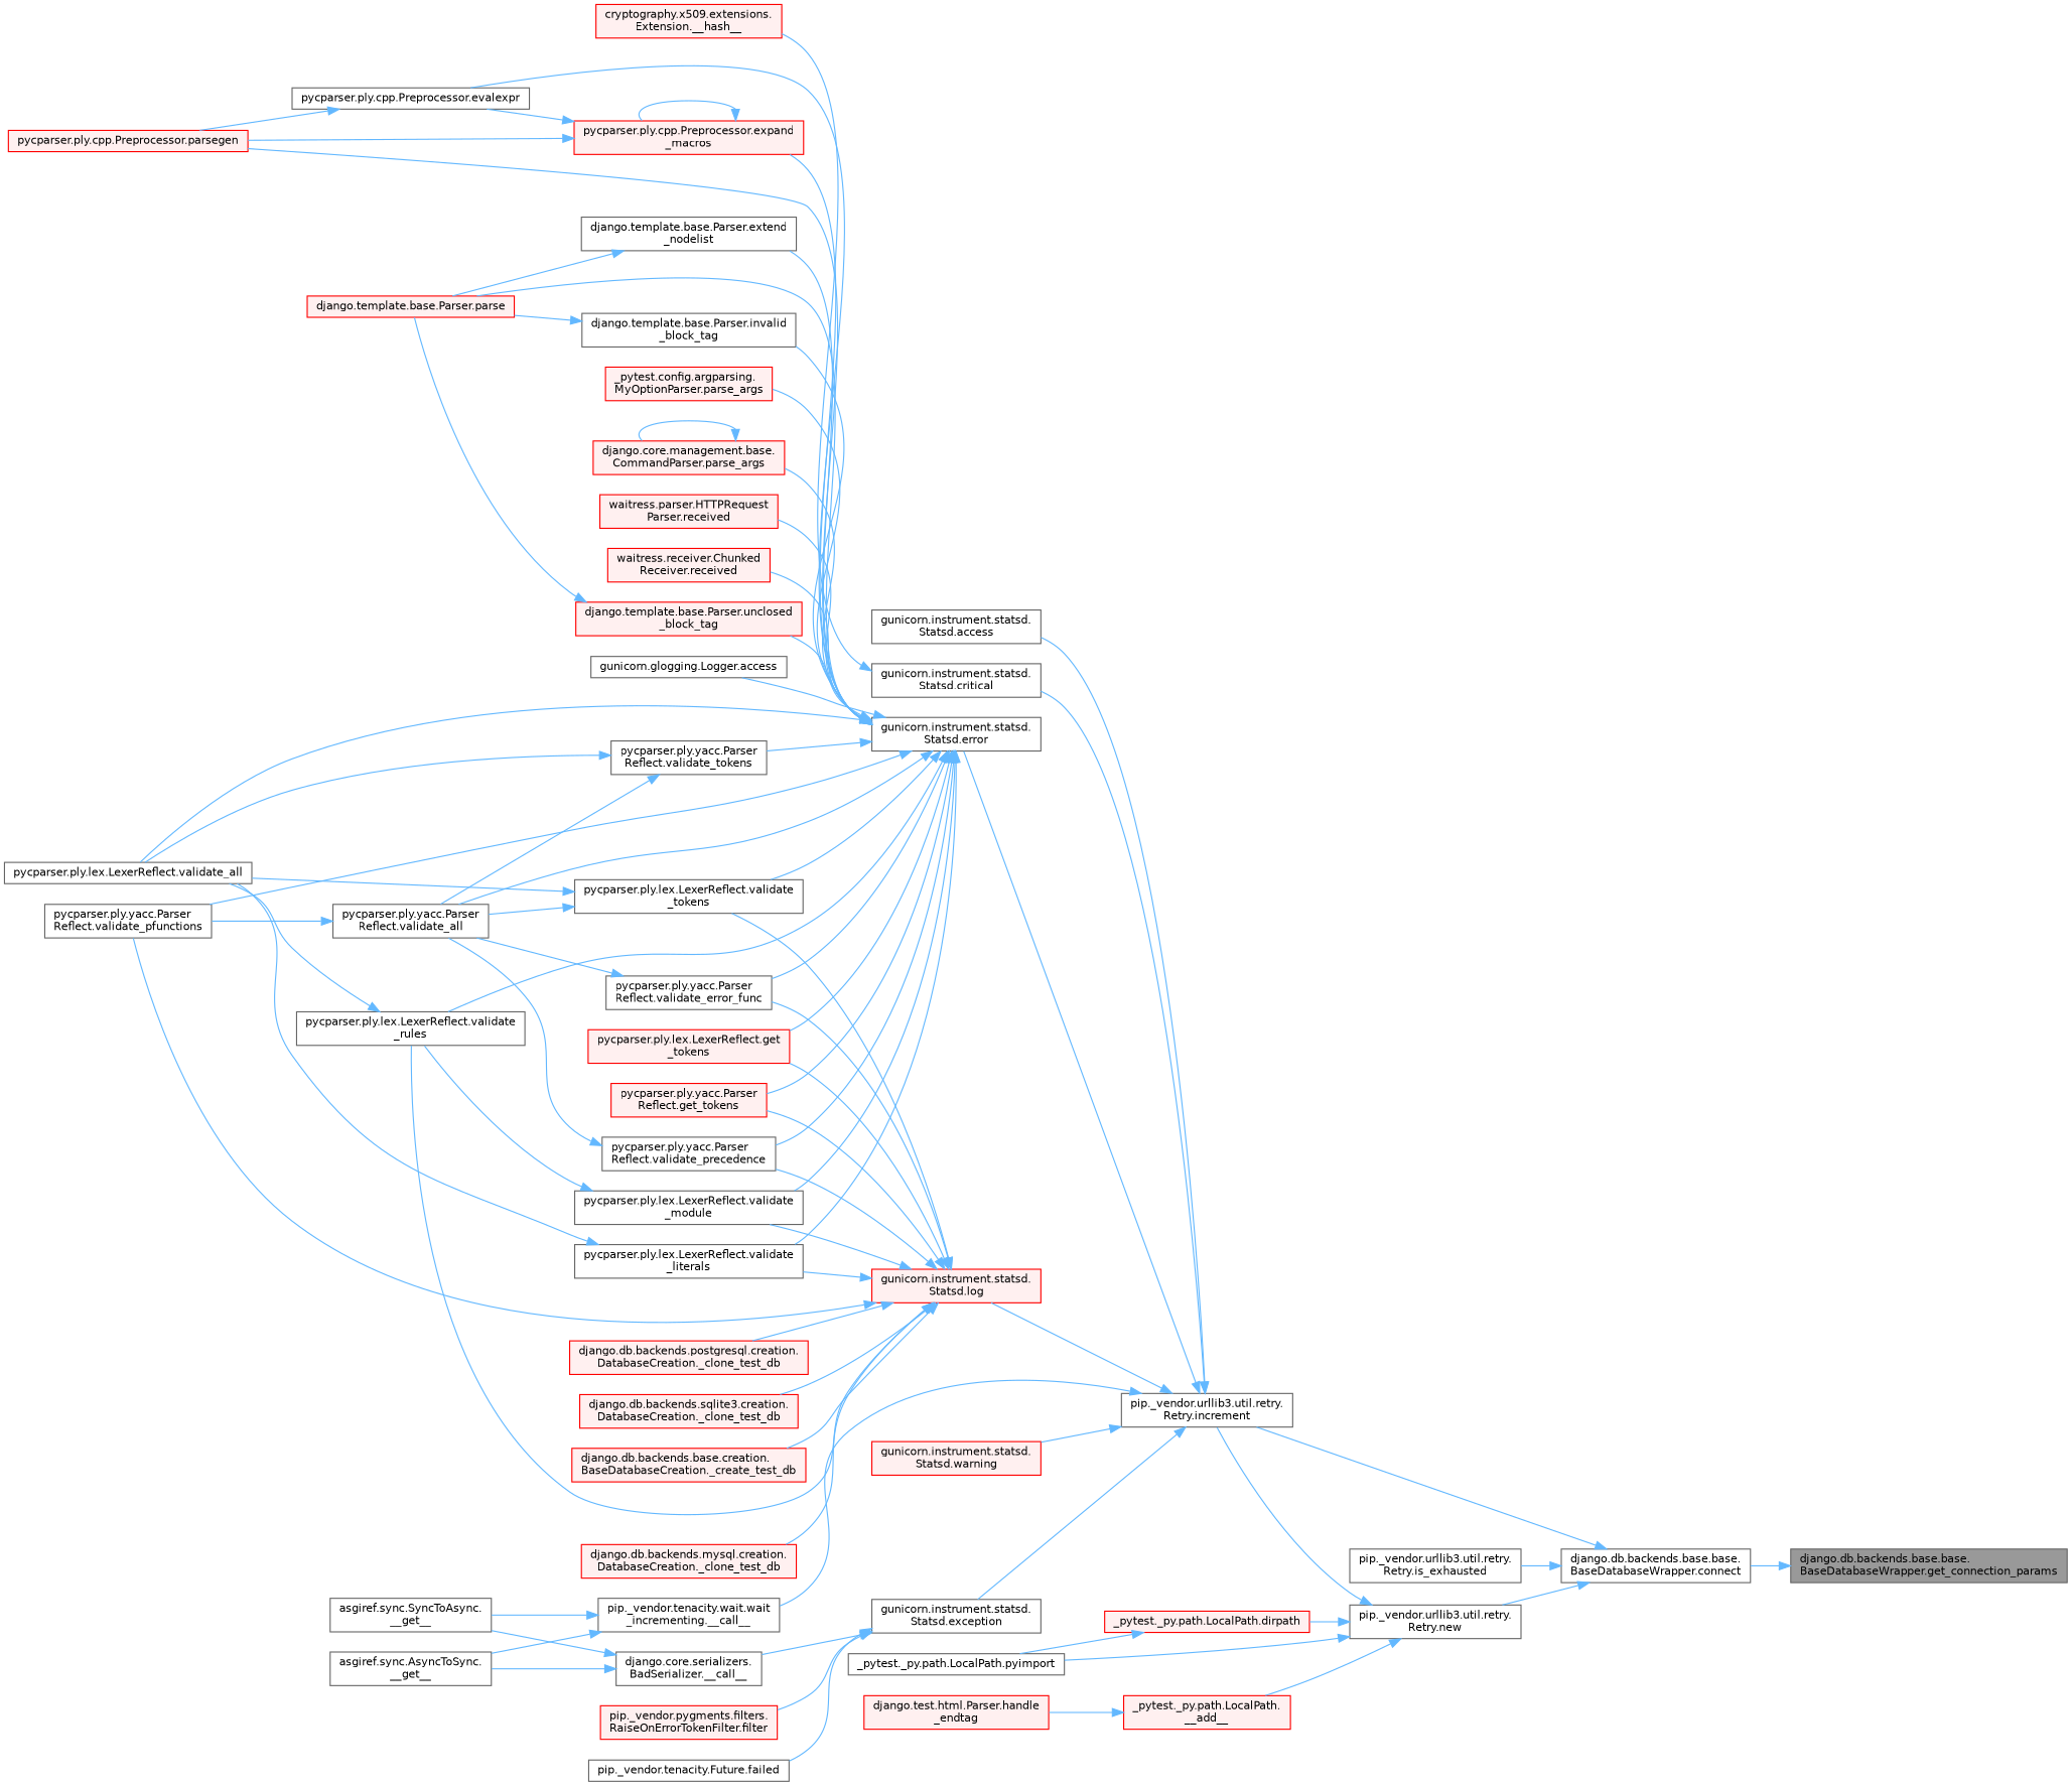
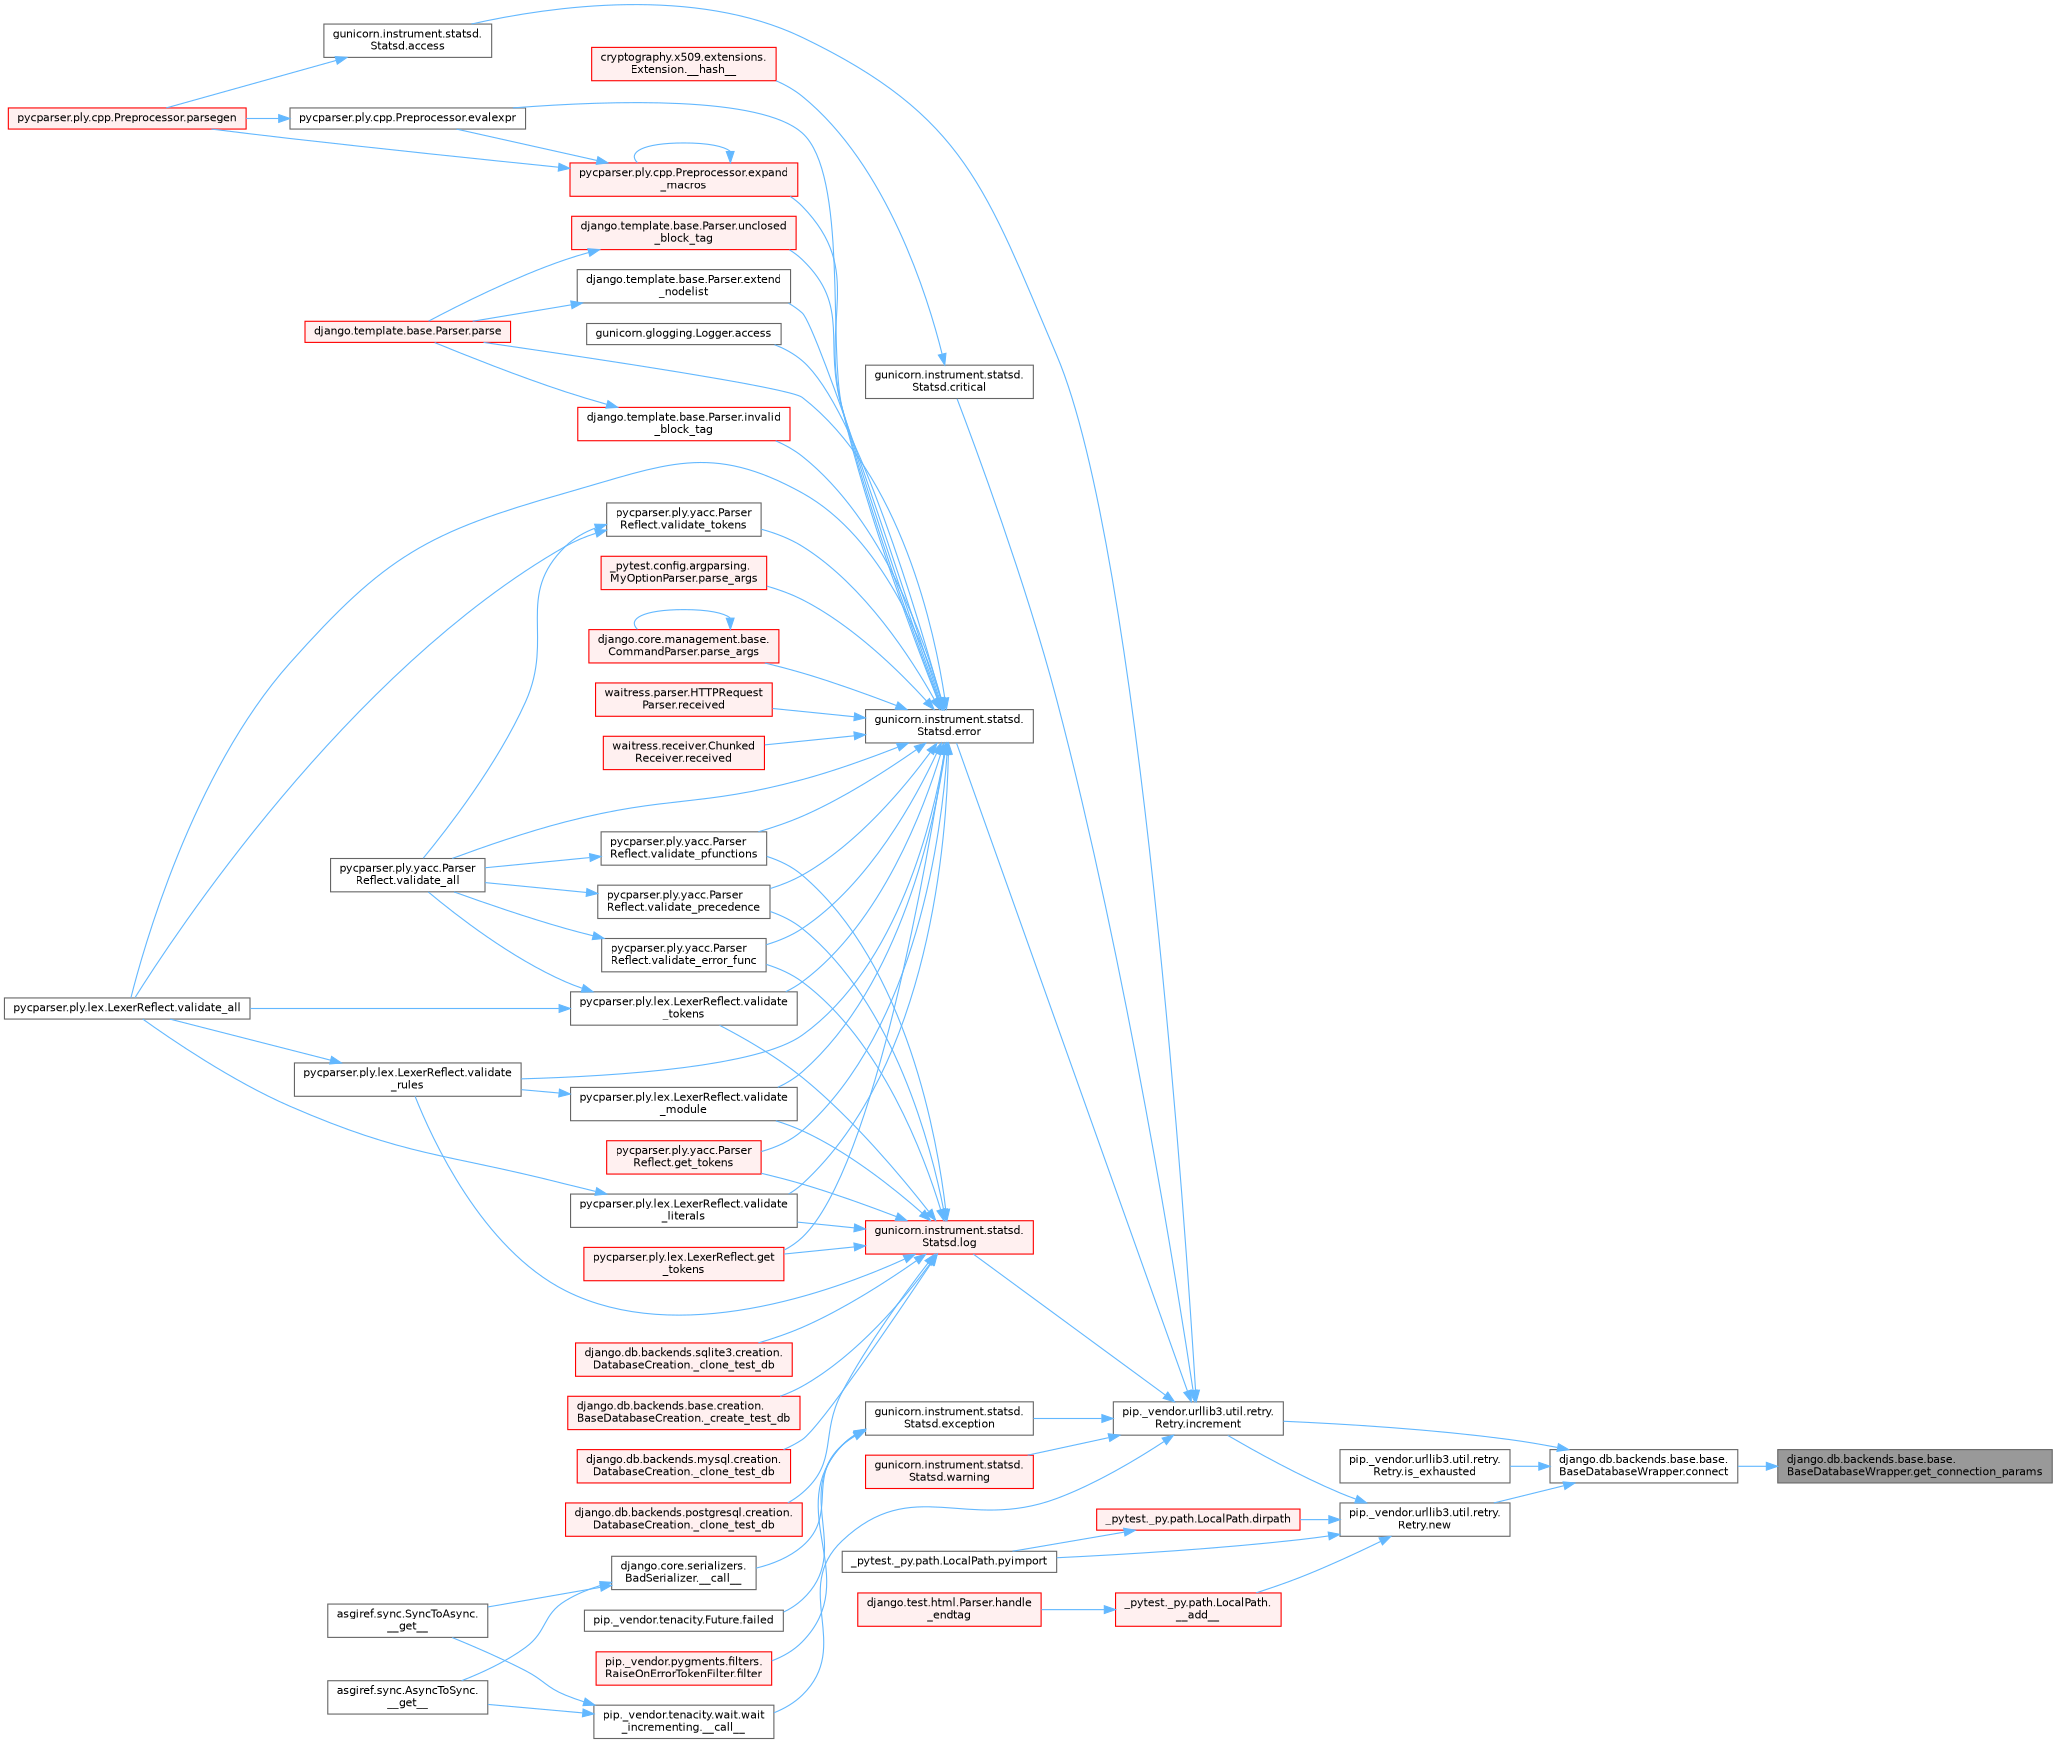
  digraph {
    rankdir=RL
    node [color=grey40 fillcolor=white fontname=Helvetica fontsize=10 shape=box style=filled]
    edge [color=steelblue1 dir=back fontname=Helvetica fontsize=10 labelfontname=Helvetica labelfontsize=10 style=solid]
    n1 [color=gray40 fillcolor=grey60 fontcolor=black height=0.2 label="django.db.backends.base.base.\lBaseDatabaseWrapper.get_connection_params" width=0.4]
    n2 [height=0.2 label="django.db.backends.base.base.\lBaseDatabaseWrapper.connect" width=0.4]
    n3 [height=0.2 label="pip._vendor.urllib3.util.retry.\lRetry.increment" width=0.4]
    n4 [height=0.2 label="pip._vendor.urllib3.util.retry.\lRetry.is_exhausted" width=0.4]
    n5 [height=0.2 label="pip._vendor.urllib3.util.retry.\lRetry.new" width=0.4]
    n6 [height=0.2 label="pip._vendor.tenacity.wait.wait\l_incrementing.__call__" width=0.4]
    n7 [height=0.2 label="gunicorn.instrument.statsd.\lStatsd.access" width=0.4]
    n8 [height=0.2 label="gunicorn.instrument.statsd.\lStatsd.critical" width=0.4]
    n9 [height=0.2 label="gunicorn.instrument.statsd.\lStatsd.error" width=0.4]
    n10 [height=0.2 label="gunicorn.instrument.statsd.\lStatsd.exception" width=0.4]
    n11 [color=red fillcolor="#FFF0F0" height=0.2 label="gunicorn.instrument.statsd.\lStatsd.log" width=0.4]
    n12 [color=red fillcolor="#FFF0F0" height=0.2 label="gunicorn.instrument.statsd.\lStatsd.warning" width=0.4]
    n13 [color=red fillcolor="#FFF0F0" height=0.2 label="_pytest._py.path.LocalPath.\l__add__" width=0.4]
    n14 [color=red fillcolor="#FFF0F0" height=0.2 label="_pytest._py.path.LocalPath.dirpath" width=0.4]
    n15 [height=0.2 label="_pytest._py.path.LocalPath.pyimport" width=0.4]
    n16 [height=0.2 label="asgiref.sync.AsyncToSync.\l__get__" width=0.4]
    n17 [height=0.2 label="asgiref.sync.SyncToAsync.\l__get__" width=0.4]
    n18 [color=red fillcolor="#FFF0F0" height=0.2 label="cryptography.x509.extensions.\lExtension.__hash__" width=0.4]
    n19 [height=0.2 label="gunicorn.glogging.Logger.access" width=0.4]
    n20 [height=0.2 label="pycparser.ply.cpp.Preprocessor.evalexpr" width=0.4]
    n21 [color=red fillcolor="#FFF0F0" height=0.2 label="pycparser.ply.cpp.Preprocessor.parsegen" width=0.4]
    n22 [color=red fillcolor="#FFF0F0" height=0.2 label="pycparser.ply.cpp.Preprocessor.expand\l_macros" width=0.4]
    n23 [height=0.2 label="django.template.base.Parser.extend\l_nodelist" width=0.4]
    n24 [color=red fillcolor="#FFF0F0" height=0.2 label="django.template.base.Parser.parse" width=0.4]
    n25 [color=red fillcolor="#FFF0F0" height=0.2 label="pycparser.ply.lex.LexerReflect.get\l_tokens" width=0.4]
    n26 [color=red fillcolor="#FFF0F0" height=0.2 label="pycparser.ply.yacc.Parser\lReflect.get_tokens" width=0.4]
-   n27 [height=0.2 label="django.template.base.Parser.invalid\l_block_tag" width=0.4]
+   n27 [color=red height=0.2 label="django.template.base.Parser.invalid\l_block_tag" width=0.4]
    n28 [color=red fillcolor="#FFF0F0" height=0.2 label="_pytest.config.argparsing.\lMyOptionParser.parse_args" width=0.4]
    n29 [color=red fillcolor="#FFF0F0" height=0.2 label="django.core.management.base.\lCommandParser.parse_args" width=0.4]
    n30 [color=red fillcolor="#FFF0F0" height=0.2 label="waitress.parser.HTTPRequest\lParser.received" width=0.4]
    n31 [color=red fillcolor="#FFF0F0" height=0.2 label="waitress.receiver.Chunked\lReceiver.received" width=0.4]
    n32 [color=red fillcolor="#FFF0F0" height=0.2 label="django.template.base.Parser.unclosed\l_block_tag" width=0.4]
    n33 [height=0.2 label="pycparser.ply.lex.LexerReflect.validate_all" width=0.4]
    n34 [height=0.2 label="pycparser.ply.yacc.Parser\lReflect.validate_all" width=0.4]
    n35 [height=0.2 label="pycparser.ply.yacc.Parser\lReflect.validate_error_func" width=0.4]
    n36 [height=0.2 label="pycparser.ply.lex.LexerReflect.validate\l_literals" width=0.4]
    n37 [height=0.2 label="pycparser.ply.lex.LexerReflect.validate\l_module" width=0.4]
    n38 [height=0.2 label="pycparser.ply.lex.LexerReflect.validate\l_rules" width=0.4]
    n39 [height=0.2 label="pycparser.ply.yacc.Parser\lReflect.validate_pfunctions" width=0.4]
    n40 [height=0.2 label="pycparser.ply.yacc.Parser\lReflect.validate_precedence" width=0.4]
    n41 [height=0.2 label="pycparser.ply.lex.LexerReflect.validate\l_tokens" width=0.4]
    n42 [height=0.2 label="pycparser.ply.yacc.Parser\lReflect.validate_tokens" width=0.4]
    n43 [height=0.2 label="django.core.serializers.\lBadSerializer.__call__" width=0.4]
    n44 [height=0.2 label="pip._vendor.tenacity.Future.failed" width=0.4]
    n45 [color=red fillcolor="#FFF0F0" height=0.2 label="pip._vendor.pygments.filters.\lRaiseOnErrorTokenFilter.filter" width=0.4]
    n46 [color=red fillcolor="#FFF0F0" height=0.2 label="django.db.backends.mysql.creation.\lDatabaseCreation._clone_test_db" width=0.4]
    n47 [color=red fillcolor="#FFF0F0" height=0.2 label="django.db.backends.postgresql.creation.\lDatabaseCreation._clone_test_db" width=0.4]
    n48 [color=red fillcolor="#FFF0F0" height=0.2 label="django.db.backends.sqlite3.creation.\lDatabaseCreation._clone_test_db" width=0.4]
    n49 [color=red fillcolor="#FFF0F0" height=0.2 label="django.db.backends.base.creation.\lBaseDatabaseCreation._create_test_db" width=0.4]
    n50 [color=red fillcolor="#FFF0F0" height=0.2 label="django.test.html.Parser.handle\l_endtag" width=0.4]
    n1 -> n2
    n2 -> n3
    n2 -> n4
    n2 -> n5
    n3 -> n6
    n3 -> n7
    n3 -> n8
    n3 -> n9
    n3 -> n10
    n3 -> n11
    n3 -> n12
    n5 -> n3
    n5 -> n13
    n5 -> n14
    n5 -> n15
    n6 -> n16
    n6 -> n17
    n8 -> n18
    n9 -> n19
    n9 -> n20
-   n9 -> n21
+   n7 -> n21
    n9 -> n22
    n9 -> n23
    n9 -> n24
    n9 -> n25
    n9 -> n26
    n9 -> n27
    n9 -> n28
    n9 -> n29
    n9 -> n30
    n9 -> n31
    n9 -> n32
    n9 -> n33
    n9 -> n34
    n9 -> n35
    n9 -> n36
    n9 -> n37
    n9 -> n38
    n9 -> n39
    n9 -> n40
    n9 -> n41
    n9 -> n42
    n10 -> n43
    n10 -> n44
    n10 -> n45
    n11 -> n25
    n11 -> n26
    n11 -> n35
    n11 -> n36
    n11 -> n37
    n11 -> n38
    n11 -> n39
    n11 -> n40
    n11 -> n41
    n11 -> n46
    n11 -> n47
    n11 -> n48
    n11 -> n49
    n13 -> n50
    n14 -> n15
    n20 -> n21
    n22 -> n20
    n22 -> n21
    n22 -> n22
    n23 -> n24
    n27 -> n24
    n29 -> n29
    n32 -> n24
    n35 -> n34
    n36 -> n33
    n37 -> n38
    n38 -> n33
-   n34 -> n39
+   n39 -> n34
    n40 -> n34
    n41 -> n33
    n41 -> n34
    n42 -> n33
    n42 -> n34
    n43 -> n16
    n43 -> n17
  }
